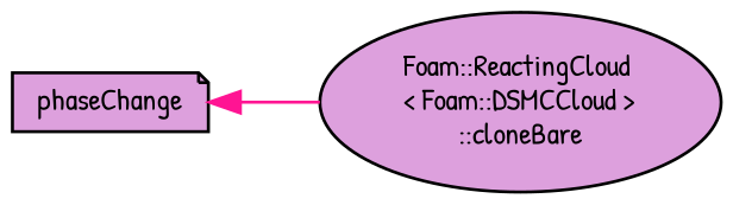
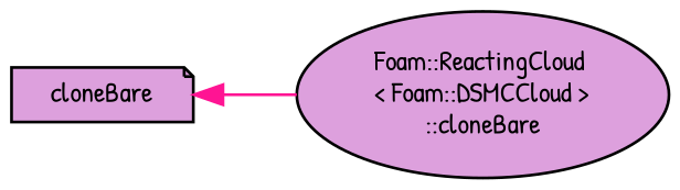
  digraph {
    rankdir=LR
    fontname="Patrick Hand"
    node [color=black fillcolor=plum fontname="Patrick Hand" fontsize=10 style=filled]
-   n1 [fontcolor=black height=0.2 label=phaseChange shape=note width=0.4]
+   n1 [fontcolor=black height=0.2 label=cloneBare shape=note width=0.4]
    n2 [height=0.2 label="Foam::ReactingCloud\l\< Foam::DSMCCloud \>\l::cloneBare" shape=ellipse width=0.4]
    n1 -> n2 [color=deeppink dir=back fontname="Patrick Hand" fontsize=10 labelfontname=Helvetica labelfontsize=10 style=solid]
  }
